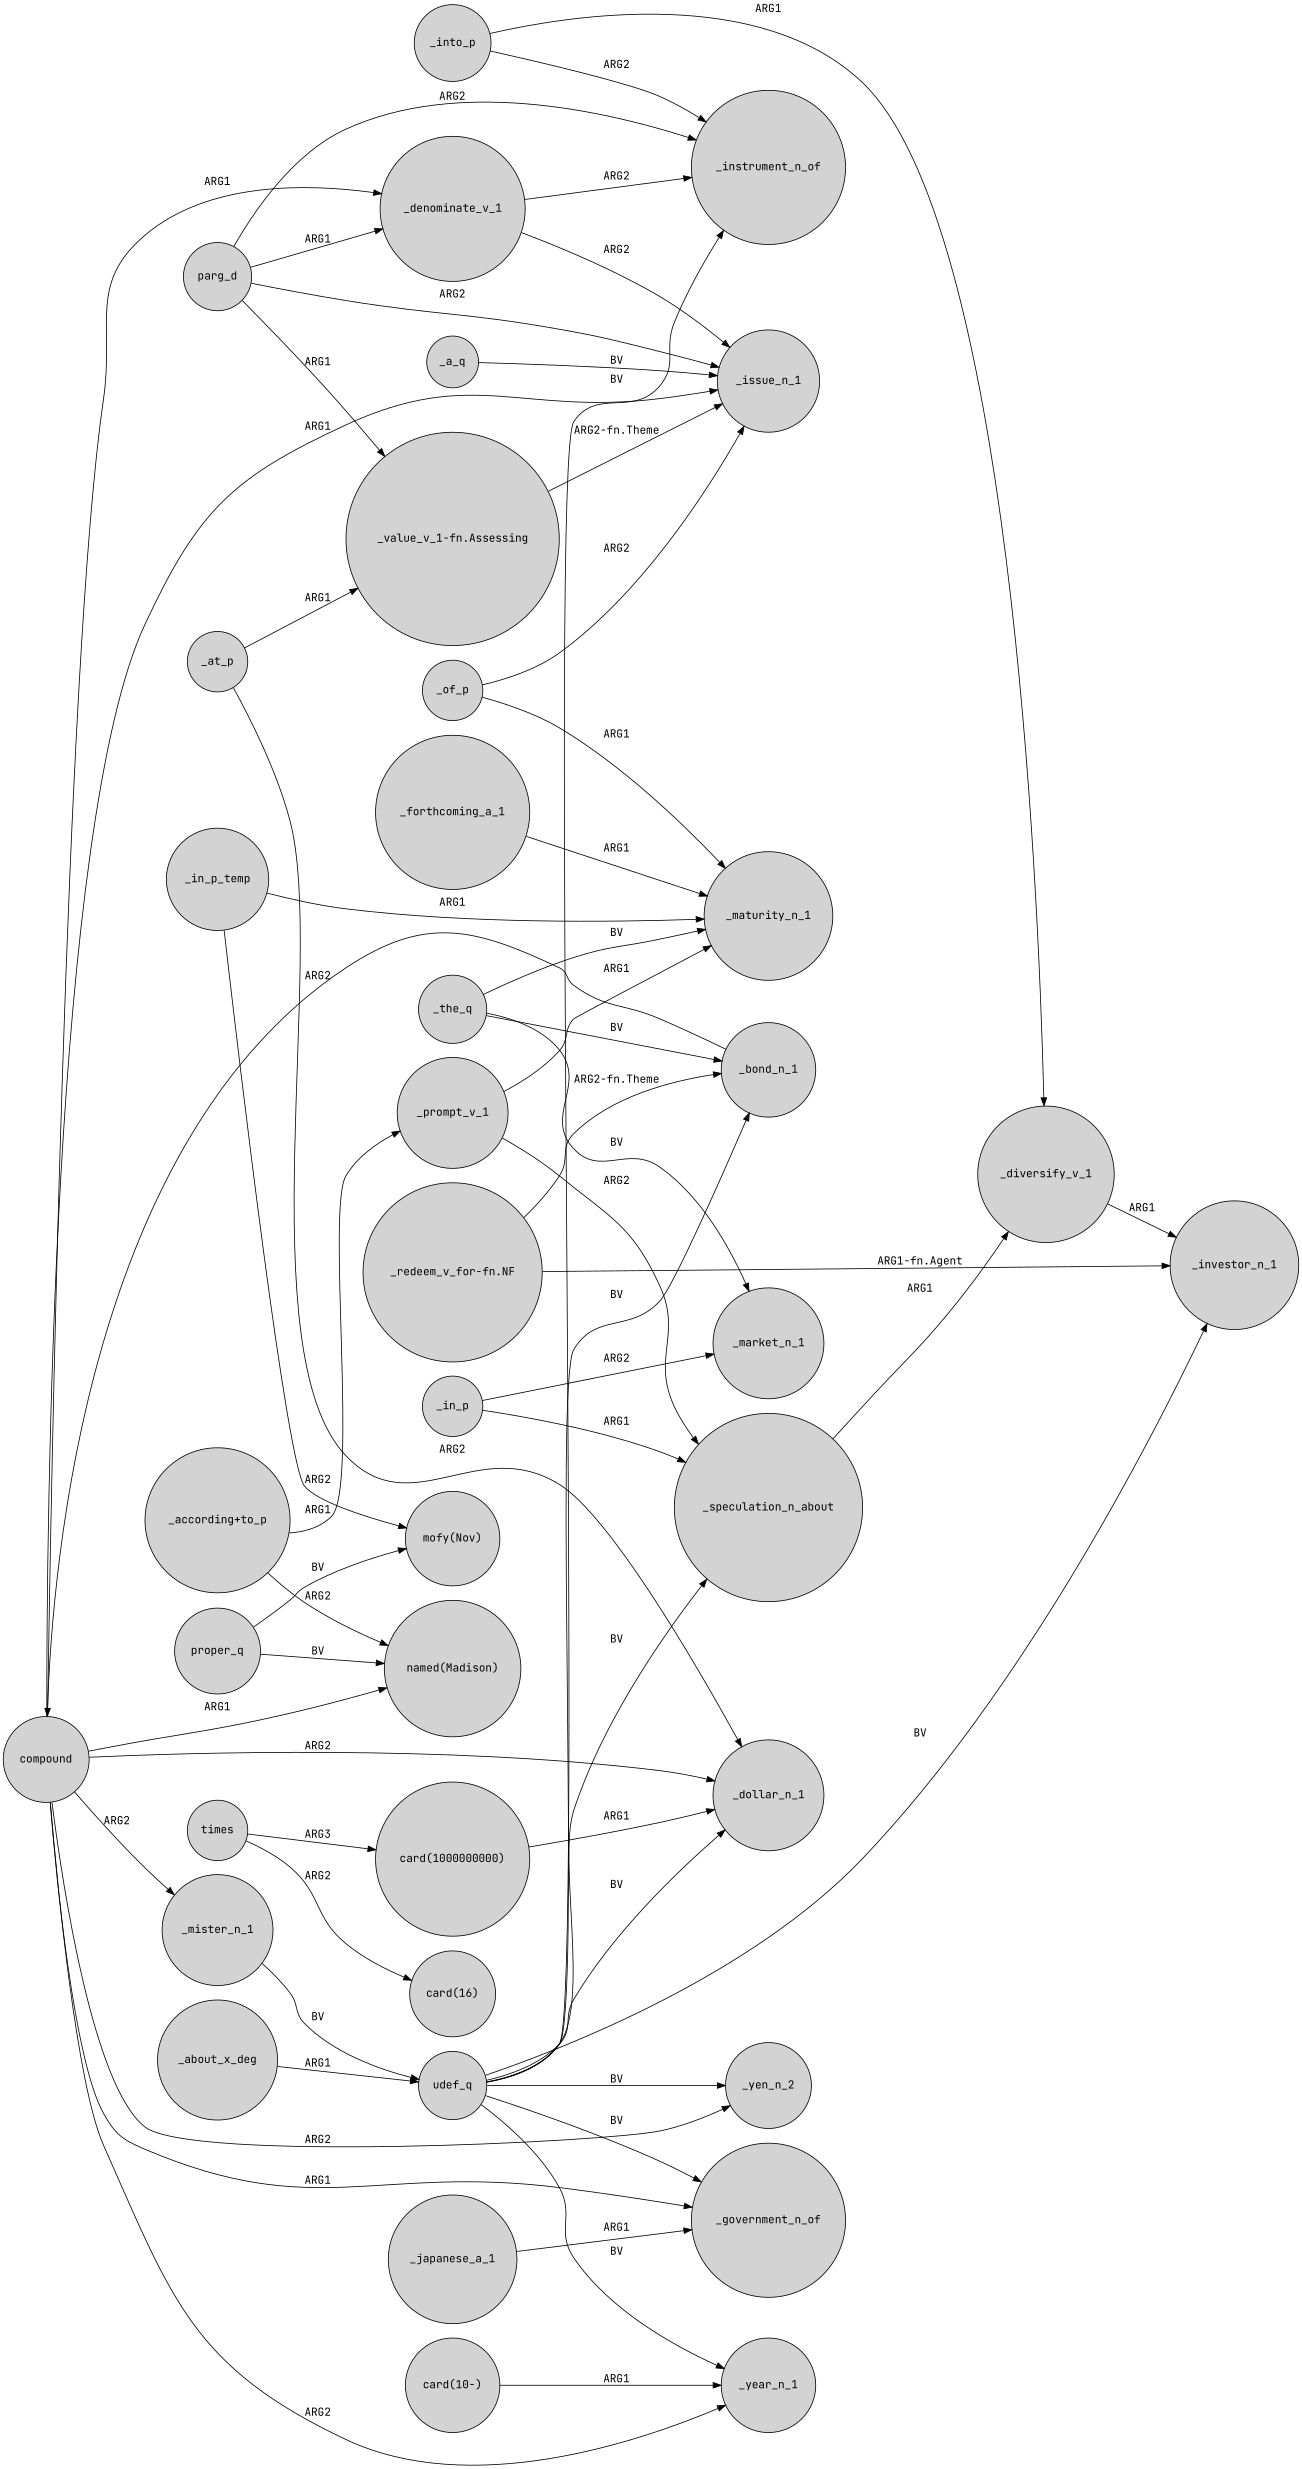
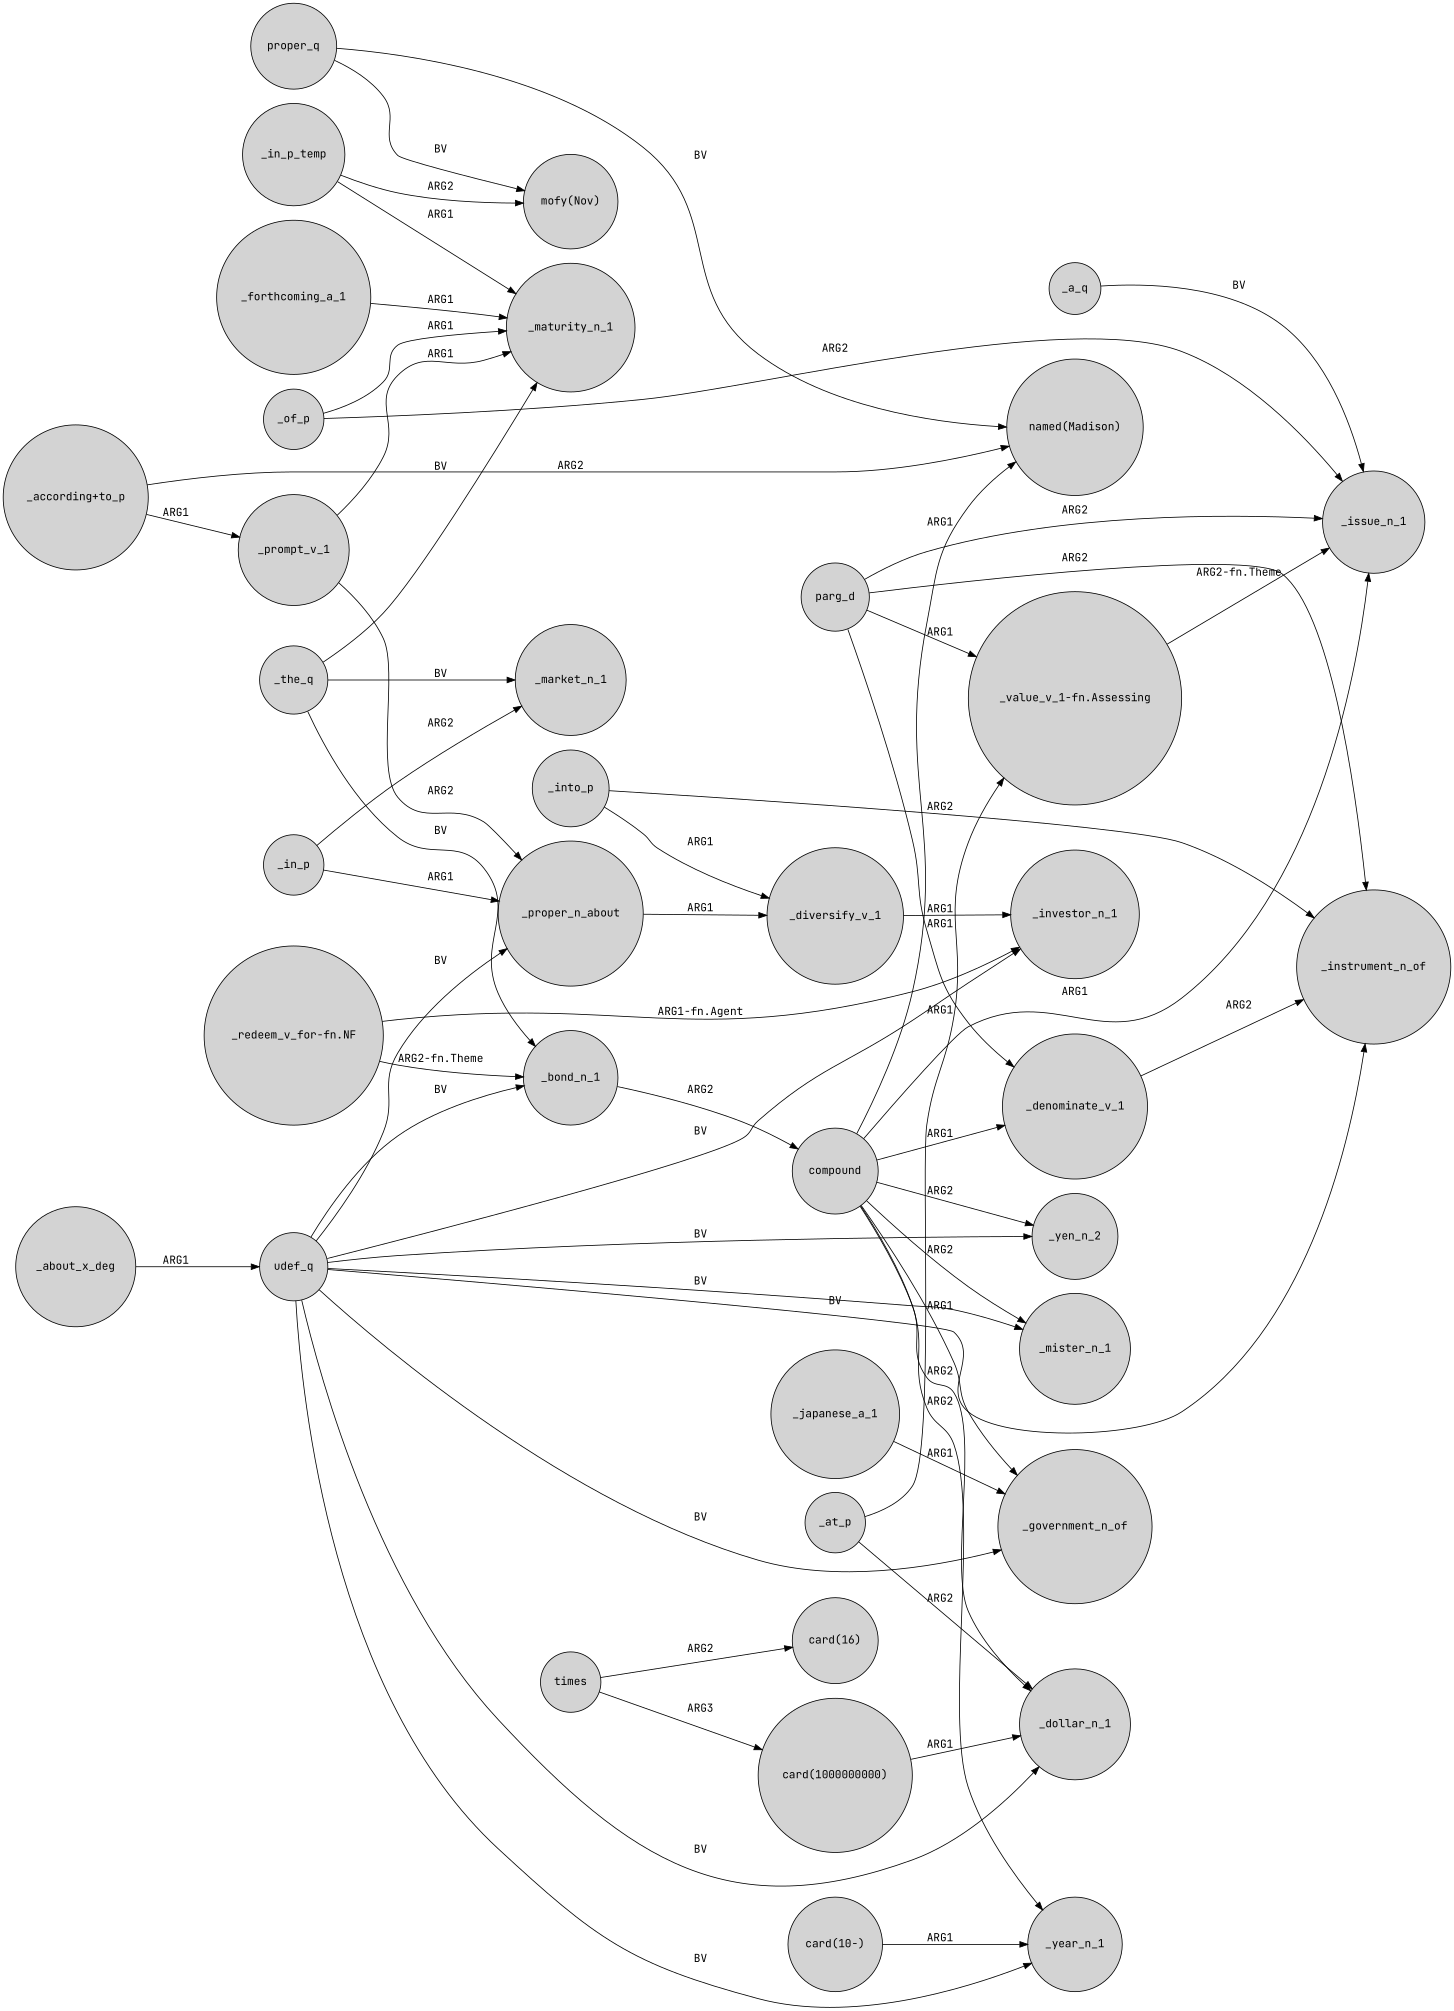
  digraph {
    fontname="JetBrains Mono"
    rankdir=LR
    node [fontname="JetBrains Mono" shape=circle style=filled]
    edge [fontname="JetBrains Mono"]
    _prompt_v_1
    _maturity_n_1
-   _speculation_n_about
+   _speculation_n_about [label=_proper_n_about]
    _diversify_v_1
    udef_q
    _yen_n_2
    _dollar_n_1
    _investor_n_1
    _government_n_of
    _mister_n_1
    _instrument_n_of
    _year_n_1
    _bond_n_1
    compound
    _at_p
    "_value_v_1-fn.Assessing"
    _issue_n_1
    _denominate_v_1
    "named(Madison)"
    _of_p
    parg_d
    _in_p_temp
    "mofy(Nov)"
    _a_q
    _japanese_a_1
    proper_q
    _about_x_deg
    "card(10-)"
    times
    "card(1000000000)"
    "card(16)"
    "_redeem_v_for-fn.NF"
    _into_p
    _forthcoming_a_1
    _the_q
    _market_n_1
    _in_p
    "_according+to_p"
    _prompt_v_1 -> _maturity_n_1 [label=ARG1]
    _prompt_v_1 -> _speculation_n_about [label=ARG2]
    _speculation_n_about -> _diversify_v_1 [label=ARG1]
    _diversify_v_1 -> _investor_n_1 [label=ARG1]
    udef_q -> _speculation_n_about [label=BV]
    udef_q -> _yen_n_2 [label=BV]
    udef_q -> _dollar_n_1 [label=BV]
    udef_q -> _investor_n_1 [label=BV]
    udef_q -> _government_n_of [label=BV]
-   _mister_n_1 -> udef_q [label=BV]
+   udef_q -> _mister_n_1 [label=BV]
    udef_q -> _instrument_n_of [label=BV]
    udef_q -> _year_n_1 [label=BV]
    udef_q -> _bond_n_1 [label=BV]
    _bond_n_1 -> compound [label=ARG2]
    compound -> _yen_n_2 [label=ARG2]
    compound -> _dollar_n_1 [label=ARG2]
    compound -> _government_n_of [label=ARG1]
    compound -> _mister_n_1 [label=ARG2]
    compound -> _year_n_1 [label=ARG2]
    compound -> _issue_n_1 [label=ARG1]
    compound -> _denominate_v_1 [label=ARG1]
    compound -> "named(Madison)" [label=ARG1]
    _at_p -> _dollar_n_1 [label=ARG2]
    _at_p -> "_value_v_1-fn.Assessing" [label=ARG1]
    "_value_v_1-fn.Assessing" -> _issue_n_1 [label="ARG2-fn.Theme"]
    _denominate_v_1 -> _instrument_n_of [label=ARG2]
-   _denominate_v_1 -> _issue_n_1 [label=ARG2]
    _of_p -> _maturity_n_1 [label=ARG1]
    _of_p -> _issue_n_1 [label=ARG2]
    parg_d -> _instrument_n_of [label=ARG2]
    parg_d -> "_value_v_1-fn.Assessing" [label=ARG1]
    parg_d -> _issue_n_1 [label=ARG2]
    parg_d -> _denominate_v_1 [label=ARG1]
    _in_p_temp -> _maturity_n_1 [label=ARG1]
    _in_p_temp -> "mofy(Nov)" [label=ARG2]
    _a_q -> _issue_n_1 [label=BV]
    _japanese_a_1 -> _government_n_of [label=ARG1]
    proper_q -> "named(Madison)" [label=BV]
    proper_q -> "mofy(Nov)" [label=BV]
    _about_x_deg -> udef_q [label=ARG1]
    "card(10-)" -> _year_n_1 [label=ARG1]
    times -> "card(1000000000)" [label=ARG3]
    times -> "card(16)" [label=ARG2]
    "card(1000000000)" -> _dollar_n_1 [label=ARG1]
    "_redeem_v_for-fn.NF" -> _investor_n_1 [label="ARG1-fn.Agent"]
    "_redeem_v_for-fn.NF" -> _bond_n_1 [label="ARG2-fn.Theme"]
    _into_p -> _diversify_v_1 [label=ARG1]
    _into_p -> _instrument_n_of [label=ARG2]
    _forthcoming_a_1 -> _maturity_n_1 [label=ARG1]
    _the_q -> _maturity_n_1 [label=BV]
    _the_q -> _bond_n_1 [label=BV]
    _the_q -> _market_n_1 [label=BV]
    _in_p -> _speculation_n_about [label=ARG1]
    _in_p -> _market_n_1 [label=ARG2]
    "_according+to_p" -> _prompt_v_1 [label=ARG1]
    "_according+to_p" -> "named(Madison)" [label=ARG2]
  }
